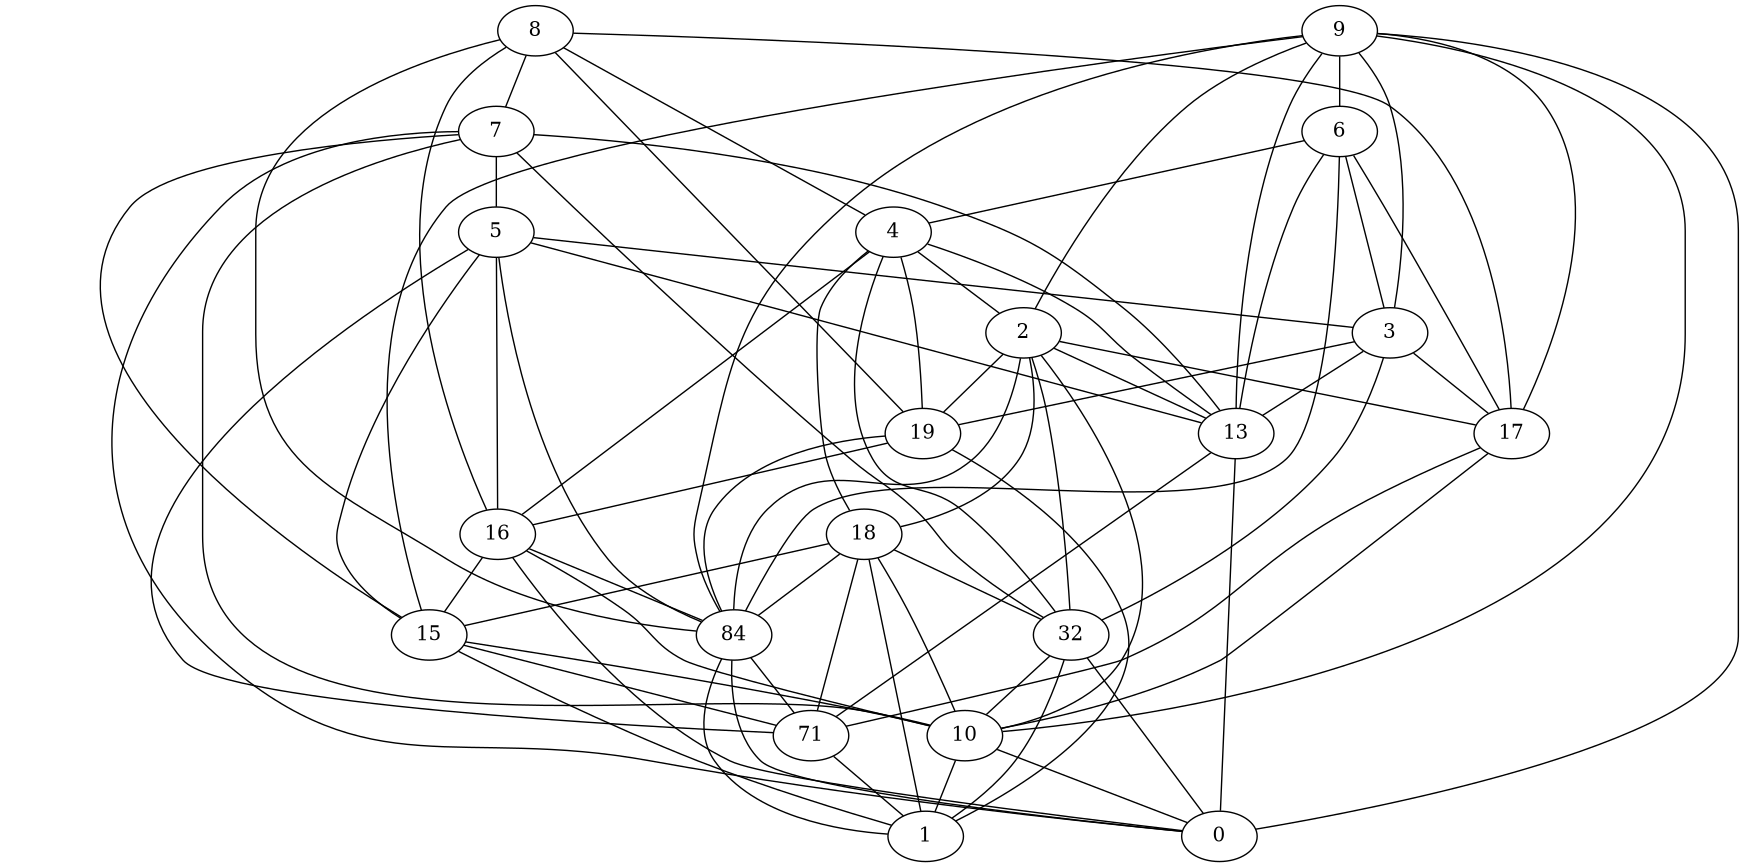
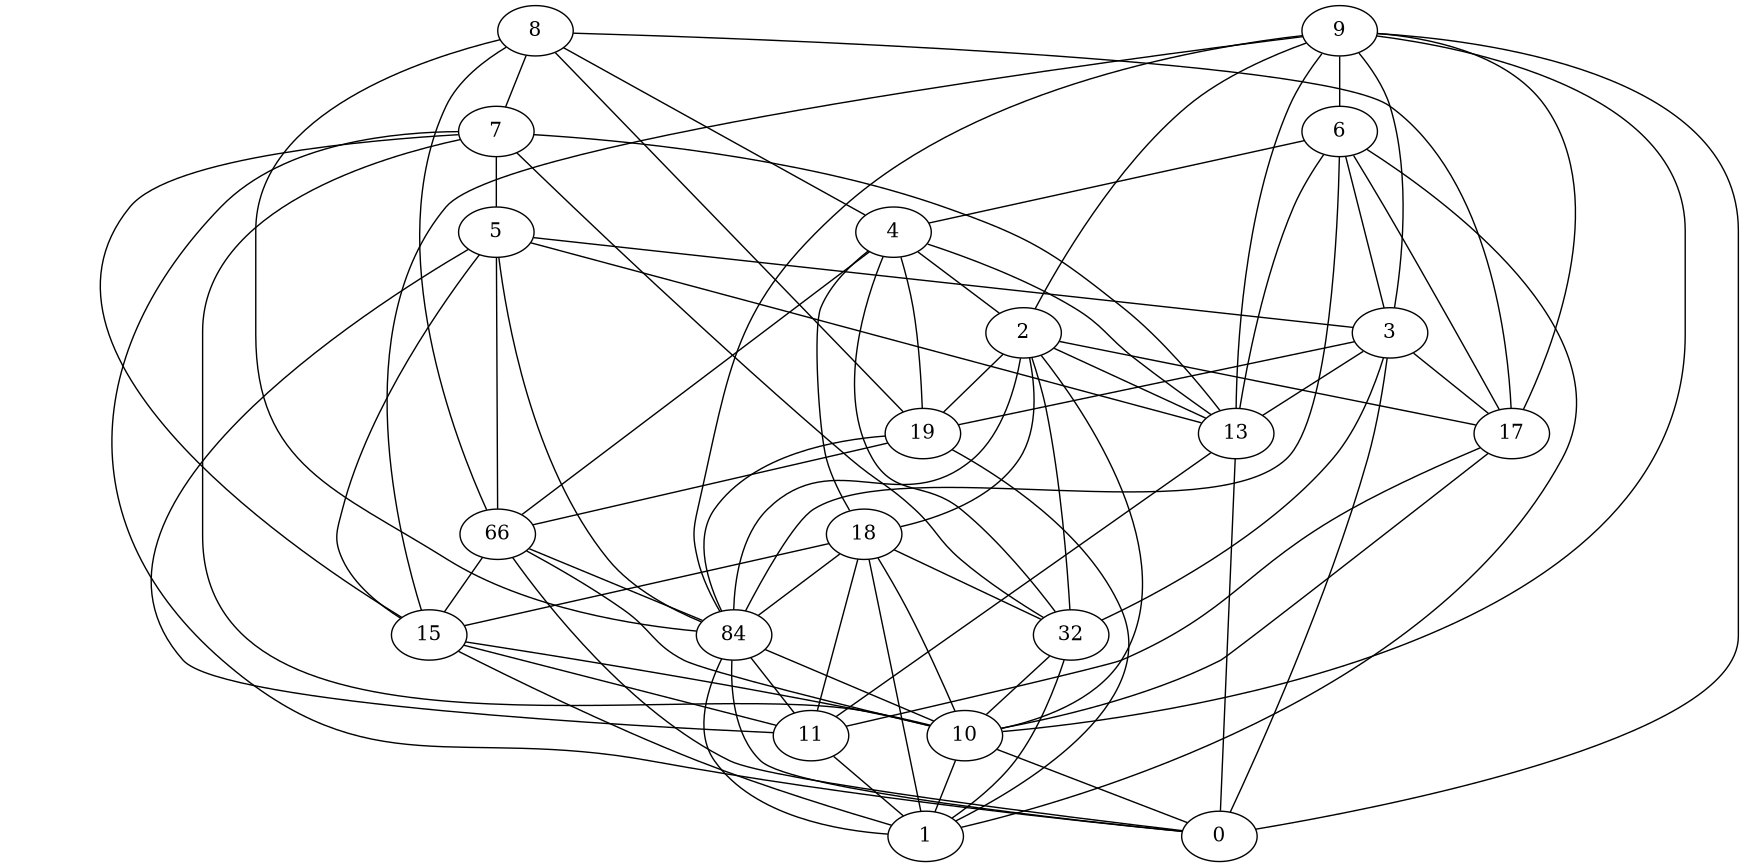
  digraph {
    edge [color=black dir=none]
    2
    17
    18
    19
    n5 [label=32]
    10
    13
    n8 [label=84]
-   11 [label=71]
+   11
    15
    1
-   16
+   16 [label=66]
    0
    4
    3
    8
    7
    6
    5
    9
    subgraph sub_1 {
      2
      17
      18
      19
      n5
      10
      13
      n8
      11
      15
      1
      16
      0
      4
      3
      8
      7
      6
      5
      9
    }
    2 -> 17
    2 -> 18
    2 -> 19
    2 -> n5
    2 -> 10
    2 -> 13
    2 -> n8
    17 -> 10
    17 -> 11
    18 -> n5
    18 -> 10
    18 -> n8
    18 -> 11
    18 -> 15
    18 -> 1
    19 -> n8
    19 -> 1
    19 -> 16
    n5 -> 10
    n5 -> 1
    10 -> 1
    10 -> 0
    13 -> 11
    13 -> 0
+   n8 -> 10
    n8 -> 11
    n8 -> 1
    n8 -> 0
    11 -> 1
    15 -> 10
    15 -> 11
    15 -> 1
    16 -> 10
    16 -> n8
    16 -> 15
    16 -> 0
    4 -> 2
    4 -> 18
    4 -> 19
    4 -> n5
    4 -> 13
    4 -> 16
    3 -> 17
    3 -> 19
    3 -> n5
    3 -> 13
-   n5 -> 0
+   3 -> 0
    8 -> 17
    8 -> 19
    8 -> n8
    8 -> 16
    8 -> 4
    8 -> 7
    7 -> n5
    7 -> 10
    7 -> 13
    7 -> 15
    7 -> 0
    7 -> 5
    6 -> 17
    6 -> 13
    6 -> n8
+   6 -> 1
    6 -> 4
    6 -> 3
    5 -> 13
    5 -> n8
    5 -> 11
    5 -> 15
    5 -> 16
    5 -> 3
    9 -> 2
    9 -> 17
    9 -> 10
    9 -> 13
    9 -> n8
    9 -> 15
    9 -> 0
    9 -> 3
    9 -> 6
  }
